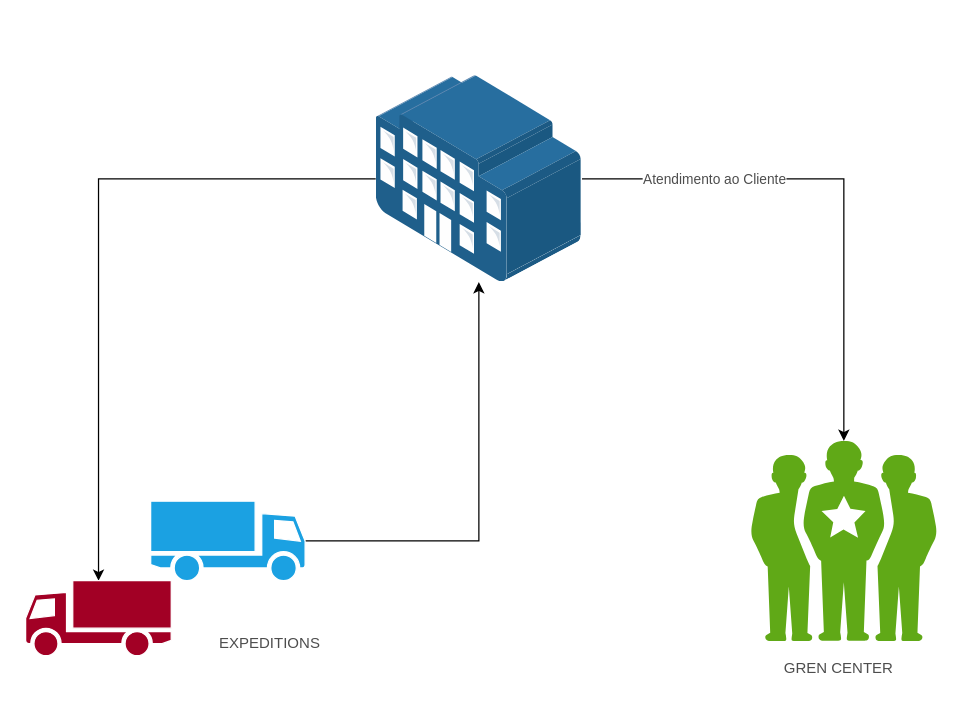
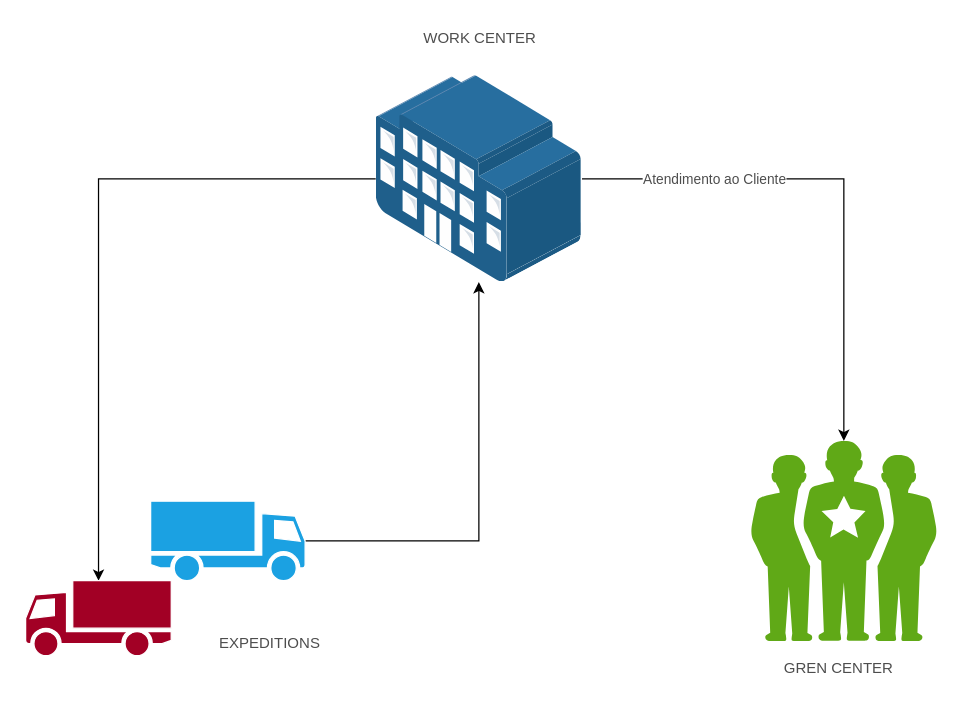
  <mxCell id="0" />
  <mxCell id="1" parent="0" />
  <mxCell id="2" style="edgeStyle=orthogonalEdgeStyle;rounded=0;orthogonalLoop=1;jettySize=auto;html=1;fontColor=#4D4D4D;" edge="1" parent="1" source="5" target="9"><mxGeometry relative="1" as="geometry" /></mxCell>
  <mxCell id="3" style="edgeStyle=orthogonalEdgeStyle;rounded=0;orthogonalLoop=1;jettySize=auto;html=1;fontColor=#4D4D4D;" edge="1" parent="1" source="5" target="6"><mxGeometry relative="1" as="geometry" /></mxCell>
  <mxCell id="4" value="Atendimento ao Cliente" style="edgeLabel;html=1;align=center;verticalAlign=middle;resizable=0;points=[];fontColor=#4D4D4D;" vertex="1" connectable="0" parent="3"><mxGeometry x="-0.728" y="1" relative="1" as="geometry"><mxPoint x="48" y="1" as="offset" /></mxGeometry></mxCell>
  <mxCell id="5" value="" style="points=[];aspect=fixed;html=1;align=center;shadow=0;dashed=0;image;image=img/lib/allied_telesis/buildings/Large_Building.svg;" vertex="1" parent="1"><mxGeometry x="300" y="60" width="165" height="165" as="geometry" /></mxCell>
  <mxCell id="6" value="" style="verticalLabelPosition=bottom;html=1;fillColor=#60a917;strokeColor=#2D7600;verticalAlign=top;pointerEvents=1;align=center;shape=mxgraph.cisco_safe.people_places_things_icons.icon1;fontColor=#ffffff;" vertex="1" parent="1"><mxGeometry x="600" y="352" width="148.8" height="160" as="geometry" /></mxCell>
  <mxCell id="7" style="edgeStyle=orthogonalEdgeStyle;rounded=0;orthogonalLoop=1;jettySize=auto;html=1;fontColor=#4D4D4D;" edge="1" parent="1" source="8" target="5"><mxGeometry relative="1" as="geometry" /></mxCell>
  <mxCell id="8" value="" style="shape=mxgraph.signs.transportation.truck_1;html=1;pointerEvents=1;fillColor=#1ba1e2;verticalLabelPosition=bottom;verticalAlign=top;align=center;fontColor=#ffffff;strokeColor=#FFFFFF;flipH=1;" vertex="1" parent="1"><mxGeometry x="120" y="400.18" width="123.53" height="63.64" as="geometry" /></mxCell>
  <mxCell id="9" value="" style="shape=mxgraph.signs.transportation.truck_1;html=1;pointerEvents=1;fillColor=#a20025;verticalLabelPosition=bottom;verticalAlign=top;align=center;flipV=0;flipH=0;fontColor=#ffffff;strokeColor=#FFFFFF;" vertex="1" parent="1"><mxGeometry x="20" y="463.82" width="116.47" height="60" as="geometry" /></mxCell>
  <mxCell id="10" value="GREN CENTER" style="text;html=1;align=center;verticalAlign=middle;resizable=0;points=[];autosize=1;fontColor=#4D4D4D;" vertex="1" parent="1"><mxGeometry x="620" y="523.82" width="100" height="20" as="geometry" /></mxCell>
  <mxCell id="11" value="EXPEDITIONS" style="text;html=1;align=center;verticalAlign=middle;resizable=0;points=[];autosize=1;fontColor=#4D4D4D;" vertex="1" parent="1"><mxGeometry x="165" y="503.82" width="100" height="20" as="geometry" /></mxCell>
+ <mxCell id="12" value="WORK CENTER" style="text;html=1;align=center;verticalAlign=middle;resizable=0;points=[];autosize=1;fontColor=#4D4D4D;" vertex="1" parent="1"><mxGeometry x="327.5" y="20" width="110" height="20" as="geometry" /></mxCell>
